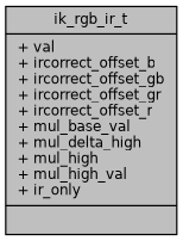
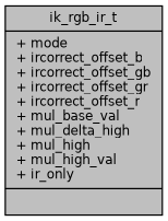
  digraph {
-   n1 [color=black fillcolor=grey75 fontcolor=black fontname=Helvetica fontsize=10 height=0.2 label="{ik_rgb_ir_t\n|+ val\l+ ircorrect_offset_b\l+ ircorrect_offset_gb\l+ ircorrect_offset_gr\l+ ircorrect_offset_r\l+ mul_base_val\l+ mul_delta_high\l+ mul_high\l+ mul_high_val\l+ ir_only\l|}" shape=record style=filled width=0.4]
+   n1 [color=black fillcolor=grey75 fontcolor=black fontname=Helvetica fontsize=10 height=0.2 label="{ik_rgb_ir_t\n|+ mode\l+ ircorrect_offset_b\l+ ircorrect_offset_gb\l+ ircorrect_offset_gr\l+ ircorrect_offset_r\l+ mul_base_val\l+ mul_delta_high\l+ mul_high\l+ mul_high_val\l+ ir_only\l|}" shape=record style=filled width=0.4]
  }
